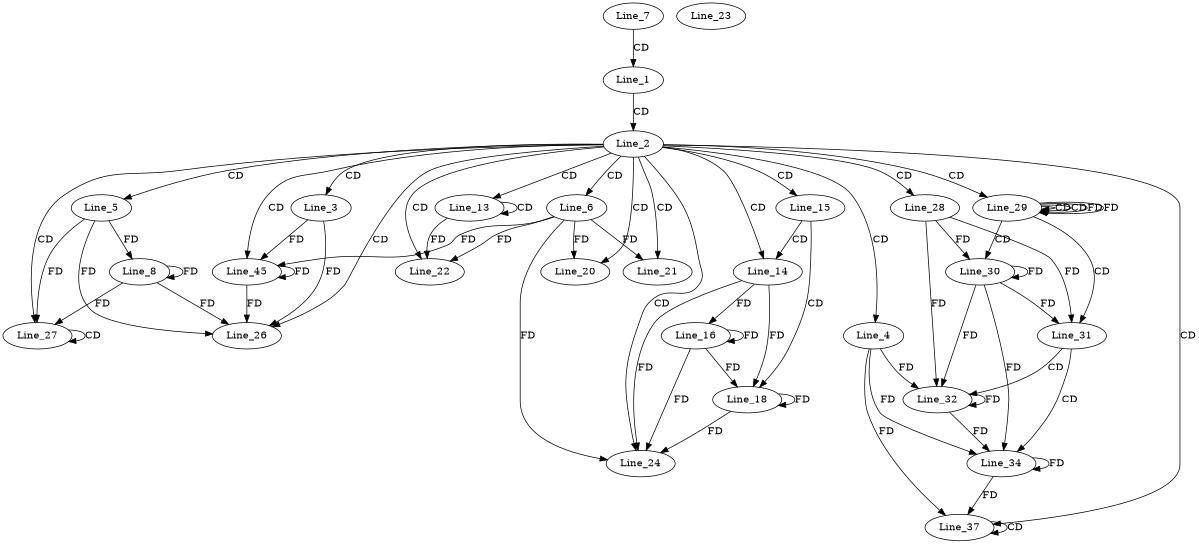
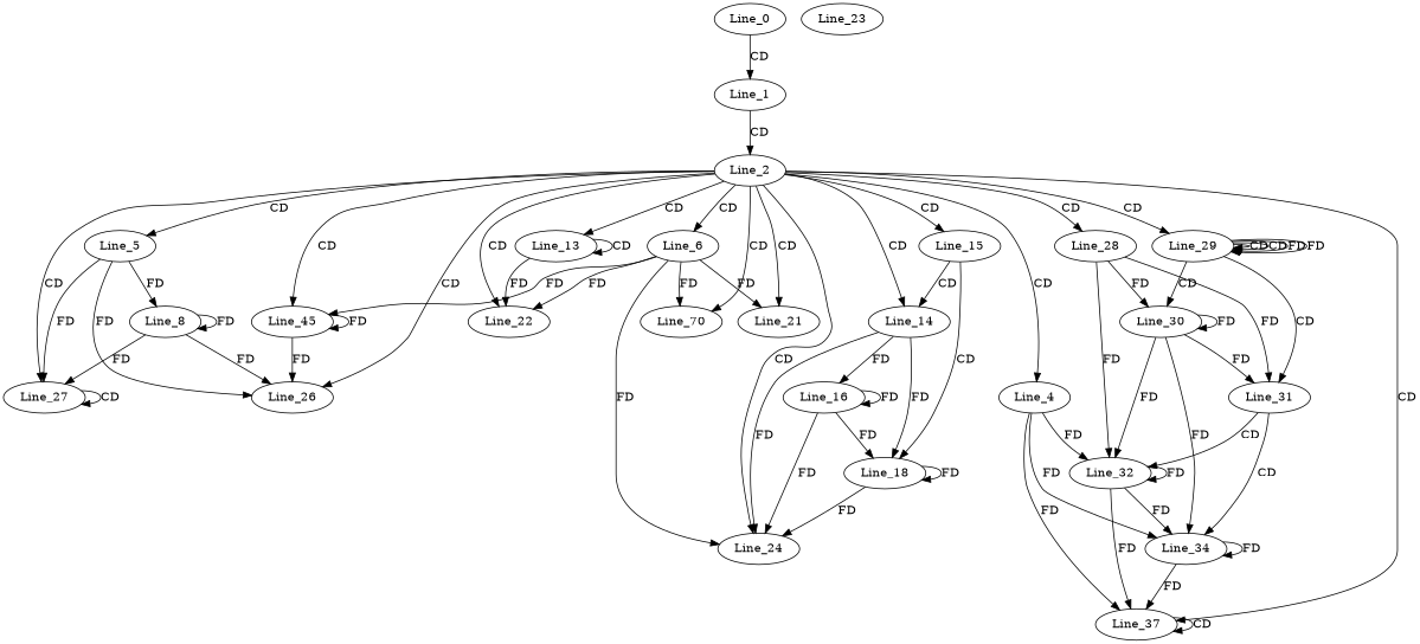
  digraph {
-   Line_0 [label=Line_7]
+   Line_0
    Line_1
    Line_2
-   Line_3
    Line_4
    Line_5
    Line_6
    Line_13
    Line_14
    Line_15
-   Line_20
+   Line_20 [label=Line_70]
    Line_21
    Line_22
    Line_24
    n15 [label=Line_45]
    Line_26
    Line_27
    Line_28
    Line_29
    Line_37
    Line_32
    Line_34
    Line_8
    Line_16
    Line_18
    Line_30
    Line_31
    Line_23
    Line_0 -> Line_1 [label=CD]
    Line_1 -> Line_2 [label=CD]
-   Line_2 -> Line_3 [label=CD]
    Line_2 -> Line_4 [label=CD]
    Line_2 -> Line_5 [label=CD]
    Line_2 -> Line_6 [label=CD]
    Line_2 -> Line_13 [label=CD]
    Line_2 -> Line_14 [label=CD]
    Line_2 -> Line_15 [label=CD]
    Line_2 -> Line_20 [label=CD]
    Line_2 -> Line_21 [label=CD]
    Line_2 -> Line_22 [label=CD]
    Line_2 -> Line_24 [label=CD]
    Line_2 -> n15 [label=CD]
    Line_2 -> Line_26 [label=CD]
    Line_2 -> Line_27 [label=CD]
    Line_2 -> Line_28 [label=CD]
    Line_2 -> Line_29 [label=CD]
    Line_2 -> Line_37 [label=CD]
-   Line_3 -> n15 [label=FD]
-   Line_3 -> Line_26 [label=FD]
    Line_4 -> Line_37 [label=FD]
    Line_4 -> Line_32 [label=FD]
    Line_4 -> Line_34 [label=FD]
    Line_5 -> Line_26 [label=FD]
    Line_5 -> Line_27 [label=FD]
    Line_5 -> Line_8 [label=FD]
    Line_6 -> Line_20 [label=FD]
    Line_6 -> Line_21 [label=FD]
    Line_6 -> Line_22 [label=FD]
    Line_6 -> Line_24 [label=FD]
    Line_6 -> n15 [label=FD]
    Line_13 -> Line_13 [label=CD]
    Line_13 -> Line_22 [label=FD]
    Line_14 -> Line_24 [label=FD]
    Line_14 -> Line_16 [label=FD]
    Line_14 -> Line_18 [label=FD]
    Line_15 -> Line_14 [label=CD]
    Line_15 -> Line_18 [label=CD]
    n15 -> n15 [label=FD]
    n15 -> Line_26 [label=FD]
    Line_27 -> Line_27 [label=CD]
    Line_28 -> Line_32 [label=FD]
    Line_28 -> Line_30 [label=FD]
    Line_28 -> Line_31 [label=FD]
    Line_29 -> Line_29 [label=CD]
    Line_29 -> Line_29 [label=CD]
    Line_29 -> Line_29 [label=FD]
    Line_29 -> Line_29 [label=FD]
    Line_29 -> Line_30 [label=CD]
    Line_29 -> Line_31 [label=CD]
    Line_37 -> Line_37 [label=CD]
+   Line_32 -> Line_37 [label=FD]
    Line_32 -> Line_32 [label=FD]
    Line_32 -> Line_34 [label=FD]
    Line_34 -> Line_37 [label=FD]
    Line_34 -> Line_34 [label=FD]
    Line_8 -> Line_26 [label=FD]
    Line_8 -> Line_27 [label=FD]
    Line_8 -> Line_8 [label=FD]
    Line_16 -> Line_24 [label=FD]
    Line_16 -> Line_16 [label=FD]
    Line_16 -> Line_18 [label=FD]
    Line_18 -> Line_24 [label=FD]
    Line_18 -> Line_18 [label=FD]
    Line_30 -> Line_32 [label=FD]
    Line_30 -> Line_34 [label=FD]
    Line_30 -> Line_30 [label=FD]
    Line_30 -> Line_31 [label=FD]
    Line_31 -> Line_32 [label=CD]
    Line_31 -> Line_34 [label=CD]
  }
